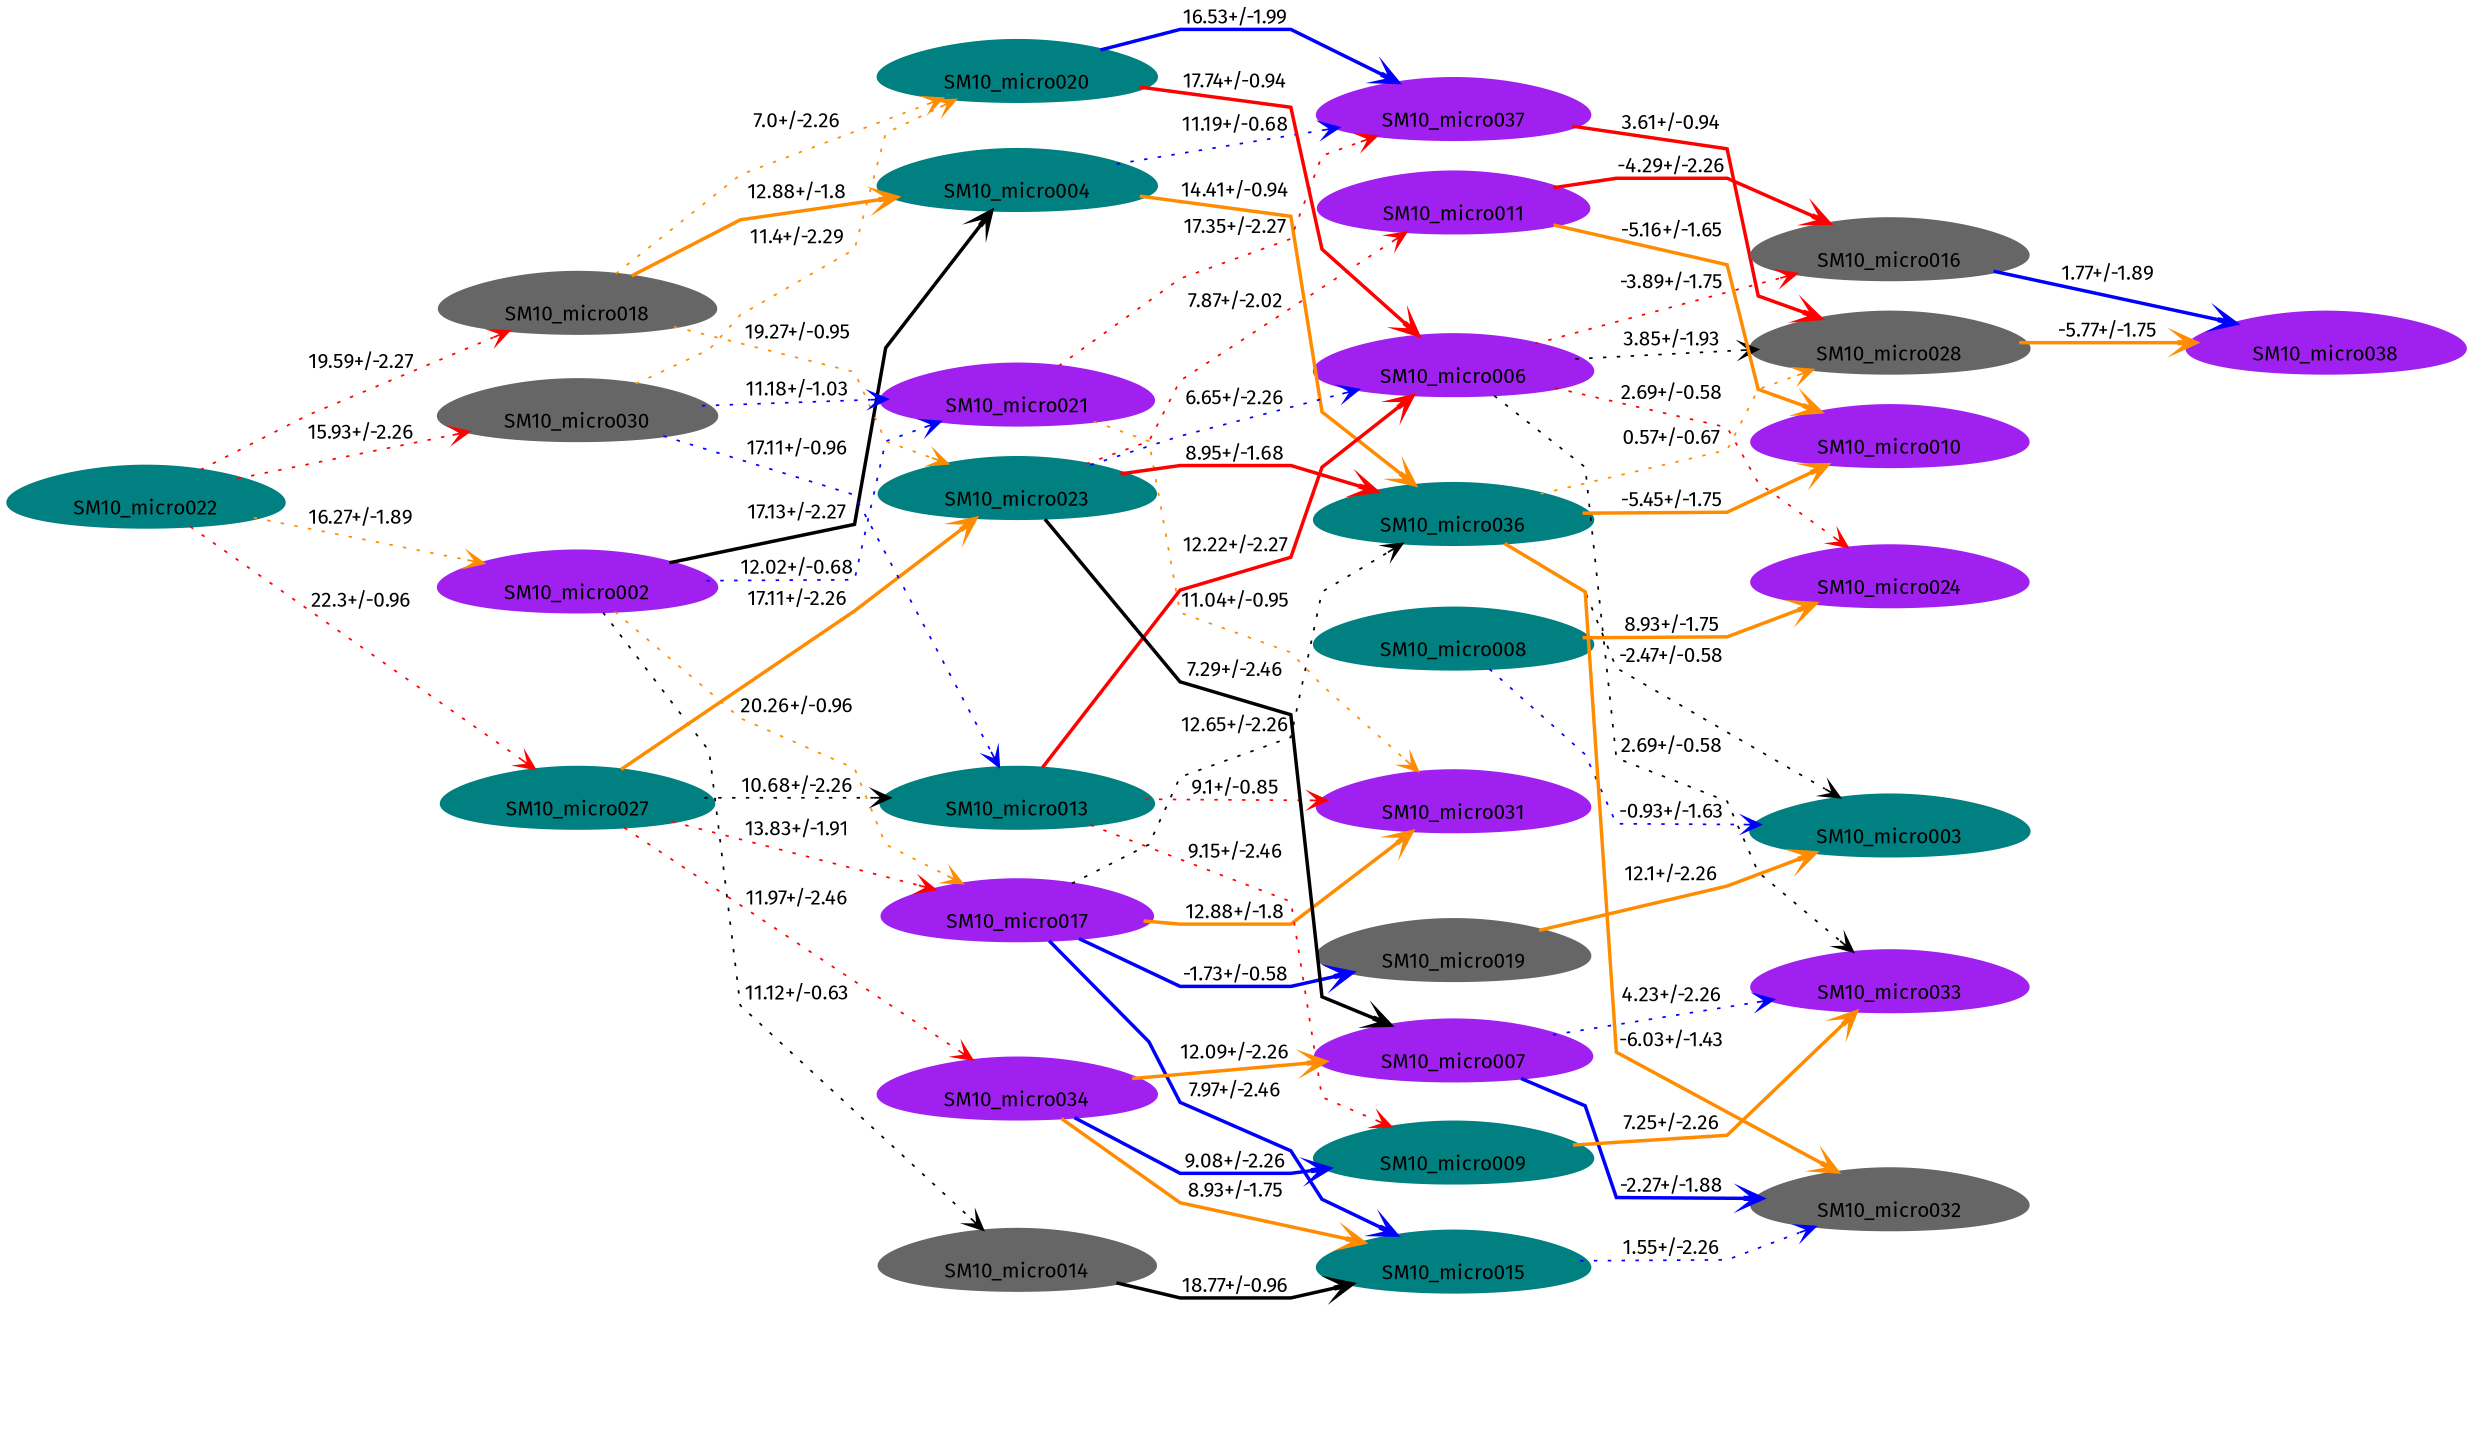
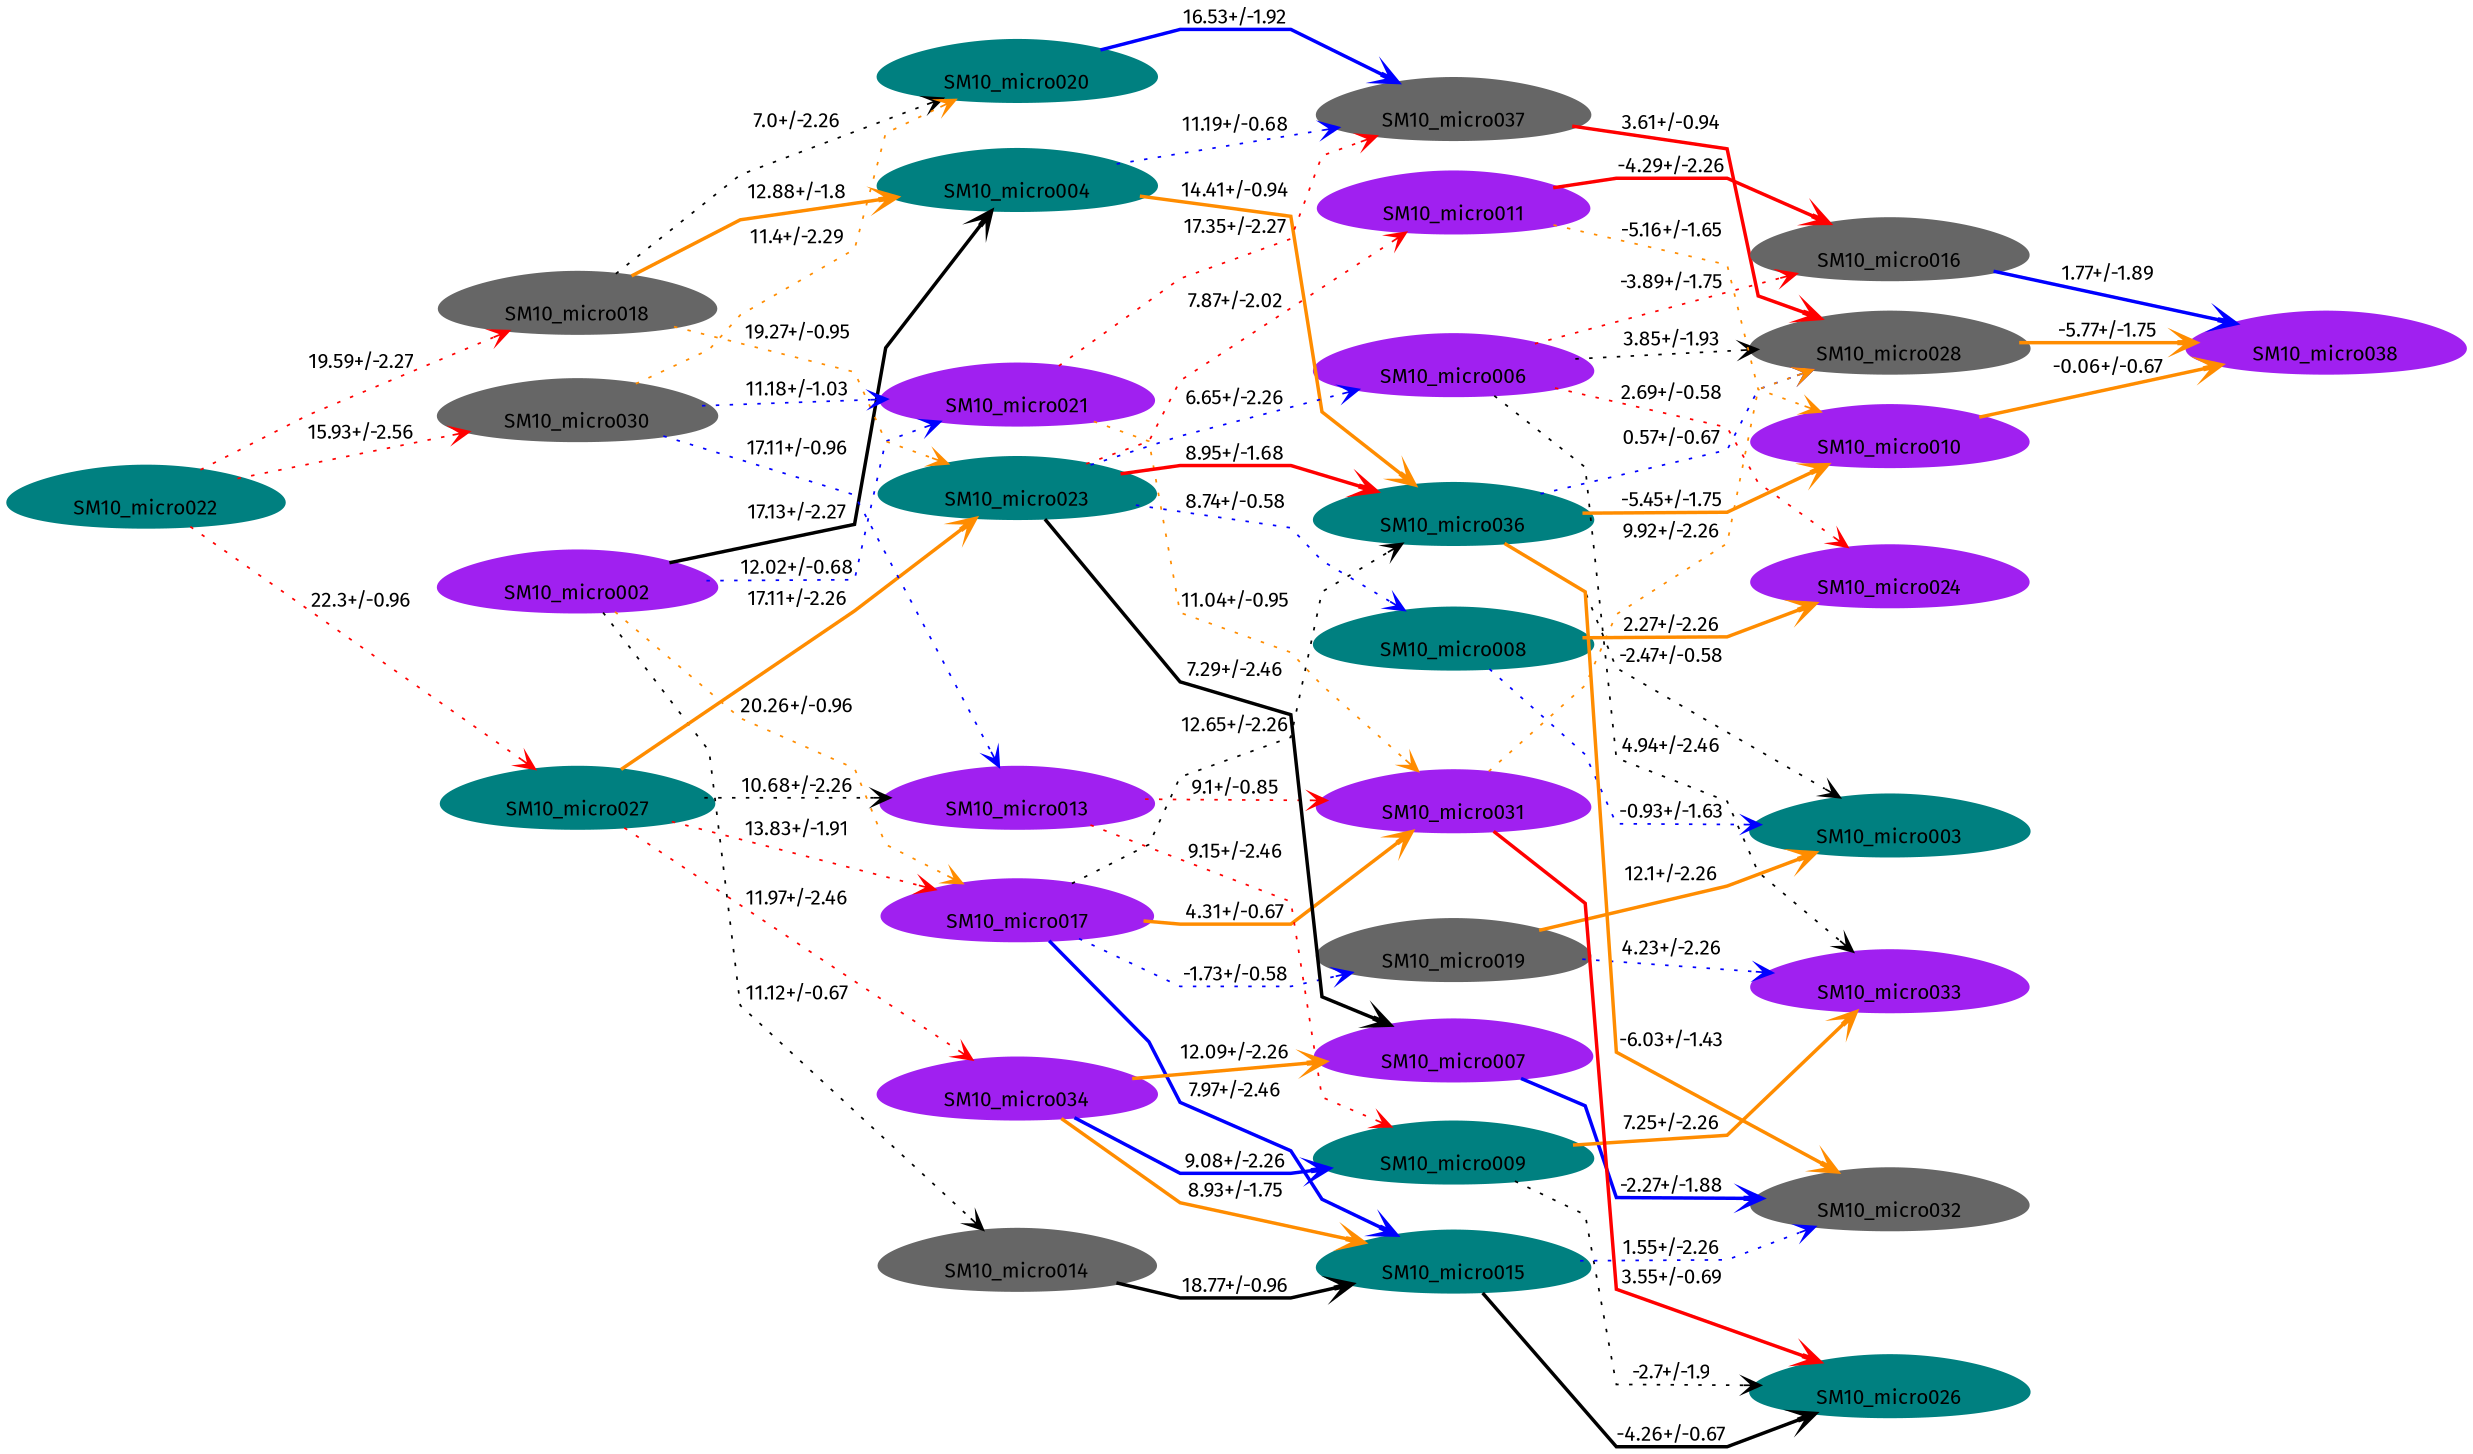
  strict digraph {
    fontname="Fira Sans"
    rankdir=LR
    splines=polyline
    node [charge=0 color=teal fontcolor=black fontname="Fira Sans" fontsize=12 labelloc=b penwidth=1 shape=egg style=radial]
    edge [SEM=2.26 arrowhead=vee color=darkorange fontname="Fira Sans" fontsize=12 pKa=17.11 splines=polyline style=dotted]
    SM10_micro008 [height=0.5 width=0.79843]
    SM10_micro019 [color=gray40 height=0.5 width=0.79843]
    SM10_micro036 [height=0.5 width=0.79843]
-   SM10_micro037 [color=purple height=0.5 width=0.79843]
+   SM10_micro037 [color=gray40 height=0.5 width=0.79843]
    SM10_micro006 [color=purple height=0.5 width=0.79843]
    SM10_micro007 [color=purple height=0.5 width=0.79843]
    SM10_micro009 [height=0.5 width=0.79843]
    SM10_micro011 [color=purple height=0.5 width=0.79843]
    SM10_micro031 [color=purple height=0.5 width=0.79843]
    SM10_micro015 [height=0.5 width=0.79843]
    SM10_micro004 [charge=-1 height=0.5 width=0.79843]
    SM10_micro014 [charge=-1 color=gray40 height=0.5 width=0.79843]
    SM10_micro017 [charge=-1 color=purple height=0.5 width=0.79843]
    SM10_micro021 [charge=-1 color=purple height=0.5 width=0.79843]
-   SM10_micro013 [charge=-1 height=0.5 width=0.79843]
+   SM10_micro013 [charge=-1 color=purple height=0.5 width=0.79843]
    SM10_micro020 [charge=-1 height=0.5 width=0.79843]
    SM10_micro023 [charge=-1 height=0.5 width=0.79843]
    SM10_micro034 [charge=-1 color=purple height=0.5 width=0.79843]
    SM10_micro038 [charge=2 color=purple height=0.5 width=0.79843]
    SM10_micro003 [charge=1 height=0.5 width=0.79843]
    SM10_micro032 [charge=1 color=gray40 height=0.5 width=0.79843]
    SM10_micro016 [charge=1 color=gray40 height=0.5 width=0.79843]
    SM10_micro024 [charge=1 color=purple height=0.5 width=0.79843]
    SM10_micro028 [charge=1 color=gray40 height=0.5 width=0.79843]
    SM10_micro033 [charge=1 color=purple height=0.5 width=0.79843]
+   SM10_micro026 [charge=1 height=0.5 width=0.79843]
    SM10_micro010 [charge=1 color=purple height=0.5 width=0.79843]
    SM10_micro022 [charge=-3 height=0.5 width=0.79843]
    SM10_micro002 [charge=-2 color=purple height=0.5 width=0.79843]
    SM10_micro018 [charge=-2 color=gray40 height=0.5 width=0.79843]
    SM10_micro027 [charge=-2 height=0.5 width=0.79843]
    SM10_micro030 [charge=-2 color=gray40 height=0.5 width=0.79843]
    subgraph sub_1 {
      label="Neutral charge"
      SM10_micro008
      SM10_micro019
      SM10_micro036
      SM10_micro037
      SM10_micro006
      SM10_micro007
      SM10_micro009
      SM10_micro011
      SM10_micro031
      SM10_micro015
    }
    subgraph sub_2 {
      label="-1 charge"
      SM10_micro004
      SM10_micro014
      SM10_micro017
      SM10_micro021
      SM10_micro013
      SM10_micro020
      SM10_micro023
      SM10_micro034
    }
    subgraph sub_3 {
      label="+2 charge"
      SM10_micro038
    }
    subgraph sub_4 {
      label="+1 charge"
      SM10_micro003
      SM10_micro032
      SM10_micro016
      SM10_micro024
      SM10_micro028
      SM10_micro033
+     SM10_micro026
      SM10_micro010
    }
    subgraph sub_5 {
      label="-3 charge"
      SM10_micro022
    }
    subgraph sub_6 {
      label="-2 charge"
      SM10_micro002
      SM10_micro018
      SM10_micro027
      SM10_micro030
    }
    SM10_micro008 -> SM10_micro003 [SEM=1.63 color=blue label="-0.93+/-1.63" pKa=-0.93]
-   SM10_micro008 -> SM10_micro024 [label="8.93+/-1.75" pKa=2.27 style=bold]
+   SM10_micro008 -> SM10_micro024 [label="2.27+/-2.26" pKa=2.27 style=bold]
    SM10_micro019 -> SM10_micro003 [label="12.1+/-2.26" pKa=12.1 style=bold]
    SM10_micro036 -> SM10_micro003 [SEM=0.58 color=black label="-2.47+/-0.58" pKa=-2.47]
    SM10_micro036 -> SM10_micro032 [SEM=1.43 label="-6.03+/-1.43" pKa=-6.03 style=bold]
-   SM10_micro036 -> SM10_micro028 [SEM=0.67 label="0.57+/-0.67" pKa=0.57]
+   SM10_micro036 -> SM10_micro028 [SEM=0.67 color=blue label="0.57+/-0.67" pKa=0.57]
    SM10_micro036 -> SM10_micro010 [SEM=1.75 label="-5.45+/-1.75" pKa=-5.45 style=bold]
    SM10_micro037 -> SM10_micro028 [SEM=0.94 color=red label="3.61+/-0.94" pKa=3.61 style=bold]
    SM10_micro006 -> SM10_micro016 [SEM=1.75 color=red label="-3.89+/-1.75" pKa=-3.89]
    SM10_micro006 -> SM10_micro024 [SEM=0.58 color=red label="2.69+/-0.58" pKa=2.69]
    SM10_micro006 -> SM10_micro028 [SEM=1.93 color=black label="3.85+/-1.93" pKa=3.85]
-   SM10_micro006 -> SM10_micro033 [SEM=2.46 color=black label="2.69+/-0.58" pKa=4.94]
+   SM10_micro006 -> SM10_micro033 [SEM=2.46 color=black label="4.94+/-2.46" pKa=4.94]
    SM10_micro007 -> SM10_micro032 [SEM=1.88 color=blue label="-2.27+/-1.88" pKa=-2.27 style=bold]
-   SM10_micro007 -> SM10_micro033 [color=blue label="4.23+/-2.26" pKa=4.23]
+   SM10_micro019 -> SM10_micro033 [color=blue label="4.23+/-2.26" pKa=4.23]
    SM10_micro009 -> SM10_micro033 [label="7.25+/-2.26" pKa=7.25 style=bold]
+   SM10_micro009 -> SM10_micro026 [SEM=1.9 color=black label="-2.7+/-1.9" pKa=-2.7]
    SM10_micro011 -> SM10_micro016 [color=red label="-4.29+/-2.26" pKa=-4.29 style=bold]
-   SM10_micro011 -> SM10_micro010 [SEM=1.65 label="-5.16+/-1.65" pKa=-5.16 style=bold]
+   SM10_micro011 -> SM10_micro010 [SEM=1.65 label="-5.16+/-1.65" pKa=-5.16]
+   SM10_micro031 -> SM10_micro028 [label="9.92+/-2.26" pKa=9.92]
+   SM10_micro031 -> SM10_micro026 [SEM=0.69 color=red label="3.55+/-0.69" pKa=3.55 style=bold]
    SM10_micro015 -> SM10_micro032 [color=blue label="1.55+/-2.26" pKa=1.55]
+   SM10_micro015 -> SM10_micro026 [SEM=0.67 color=black label="-4.26+/-0.67" pKa=-4.26 style=bold]
    SM10_micro004 -> SM10_micro036 [SEM=0.94 label="14.41+/-0.94" pKa=14.41 style=bold]
    SM10_micro004 -> SM10_micro037 [SEM=0.68 color=blue label="11.19+/-0.68" pKa=11.19]
    SM10_micro014 -> SM10_micro015 [SEM=0.96 color=black label="18.77+/-0.96" pKa=18.77 style=bold]
-   SM10_micro017 -> SM10_micro019 [SEM=0.58 color=blue label="-1.73+/-0.58" pKa=-1.73 style=bold]
+   SM10_micro017 -> SM10_micro019 [SEM=0.58 color=blue label="-1.73+/-0.58" pKa=-1.73]
    SM10_micro017 -> SM10_micro036 [color=black label="12.65+/-2.26" pKa=12.65]
-   SM10_micro017 -> SM10_micro031 [SEM=0.67 label="12.88+/-1.8" pKa=4.31 style=bold]
+   SM10_micro017 -> SM10_micro031 [SEM=0.67 label="4.31+/-0.67" pKa=4.31 style=bold]
    SM10_micro017 -> SM10_micro015 [SEM=2.46 color=blue label="7.97+/-2.46" pKa=7.97 style=bold]
    SM10_micro021 -> SM10_micro037 [SEM=2.27 color=red label="17.35+/-2.27" pKa=17.35]
    SM10_micro021 -> SM10_micro031 [SEM=0.95 label="11.04+/-0.95" pKa=11.04]
-   SM10_micro013 -> SM10_micro006 [SEM=2.27 color=red label="12.22+/-2.27" pKa=12.22 style=bold]
    SM10_micro013 -> SM10_micro009 [SEM=2.46 color=red label="9.15+/-2.46" pKa=9.15]
    SM10_micro013 -> SM10_micro031 [SEM=0.85 color=red label="9.1+/-0.85" pKa=9.1]
-   SM10_micro020 -> SM10_micro037 [SEM=1.99 color=blue label="16.53+/-1.99" pKa=16.53 style=bold]
-   SM10_micro020 -> SM10_micro006 [SEM=0.94 color=red label="17.74+/-0.94" pKa=17.74 style=bold]
+   SM10_micro020 -> SM10_micro037 [SEM=1.99 color=blue label="16.53+/-1.92" pKa=16.53 style=bold]
+   SM10_micro023 -> SM10_micro008 [SEM=0.58 color=blue label="8.74+/-0.58" pKa=8.74]
    SM10_micro023 -> SM10_micro036 [SEM=1.68 color=red label="8.95+/-1.68" pKa=8.95 style=bold]
    SM10_micro023 -> SM10_micro006 [color=blue label="6.65+/-2.26" pKa=6.65]
    SM10_micro023 -> SM10_micro007 [SEM=2.46 color=black label="7.29+/-2.46" pKa=7.29 style=bold]
    SM10_micro023 -> SM10_micro011 [SEM=2.02 color=red label="7.87+/-2.02" pKa=7.87]
    SM10_micro034 -> SM10_micro007 [label="12.09+/-2.26" pKa=12.09 style=bold]
    SM10_micro034 -> SM10_micro009 [color=blue label="9.08+/-2.26" pKa=9.08 style=bold]
    SM10_micro034 -> SM10_micro015 [SEM=1.75 label="8.93+/-1.75" pKa=8.93 style=bold]
    SM10_micro016 -> SM10_micro038 [SEM=1.89 color=blue label="1.77+/-1.89" pKa=1.77 style=bold]
    SM10_micro028 -> SM10_micro038 [SEM=1.75 label="-5.77+/-1.75" pKa=-5.77 style=bold]
-   SM10_micro022 -> SM10_micro002 [SEM=1.89 label="16.27+/-1.89" pKa=16.27]
+   SM10_micro010 -> SM10_micro038 [SEM=0.67 label="-0.06+/-0.67" pKa=-0.06 style=bold]
    SM10_micro022 -> SM10_micro018 [SEM=2.27 color=red label="19.59+/-2.27" pKa=19.59]
    SM10_micro022 -> SM10_micro027 [SEM=0.96 color=red label="22.3+/-0.96" pKa=22.3]
-   SM10_micro022 -> SM10_micro030 [color=red label="15.93+/-2.26" pKa=15.93]
+   SM10_micro022 -> SM10_micro030 [color=red label="15.93+/-2.56" pKa=15.93]
    SM10_micro002 -> SM10_micro004 [SEM=2.27 color=black label="17.13+/-2.27" pKa=17.13 style=bold]
-   SM10_micro002 -> SM10_micro014 [SEM=0.67 color=black label="11.12+/-0.63" pKa=11.12]
+   SM10_micro002 -> SM10_micro014 [SEM=0.67 color=black label="11.12+/-0.67" pKa=11.12]
    SM10_micro002 -> SM10_micro017 [SEM=0.96 label="20.26+/-0.96" pKa=20.26]
    SM10_micro002 -> SM10_micro021 [SEM=0.68 color=blue label="12.02+/-0.68" pKa=12.02]
    SM10_micro018 -> SM10_micro004 [SEM=1.8 label="12.88+/-1.8" pKa=12.88 style=bold]
-   SM10_micro018 -> SM10_micro020 [label="7.0+/-2.26" pKa=7.0]
+   SM10_micro018 -> SM10_micro020 [color=black label="7.0+/-2.26" pKa=7.0]
    SM10_micro018 -> SM10_micro023 [SEM=0.95 label="19.27+/-0.95" pKa=19.27]
    SM10_micro027 -> SM10_micro017 [SEM=1.91 color=red label="13.83+/-1.91" pKa=13.83]
    SM10_micro027 -> SM10_micro013 [color=black label="10.68+/-2.26" pKa=10.68]
    SM10_micro027 -> SM10_micro023 [label="17.11+/-2.26" style=bold]
    SM10_micro027 -> SM10_micro034 [SEM=2.46 color=red label="11.97+/-2.46" pKa=11.97]
    SM10_micro030 -> SM10_micro021 [SEM=1.03 color=blue label="11.18+/-1.03" pKa=11.18]
    SM10_micro030 -> SM10_micro013 [SEM=0.96 color=blue label="17.11+/-0.96"]
    SM10_micro030 -> SM10_micro020 [SEM=2.29 label="11.4+/-2.29" pKa=11.4]
  }
